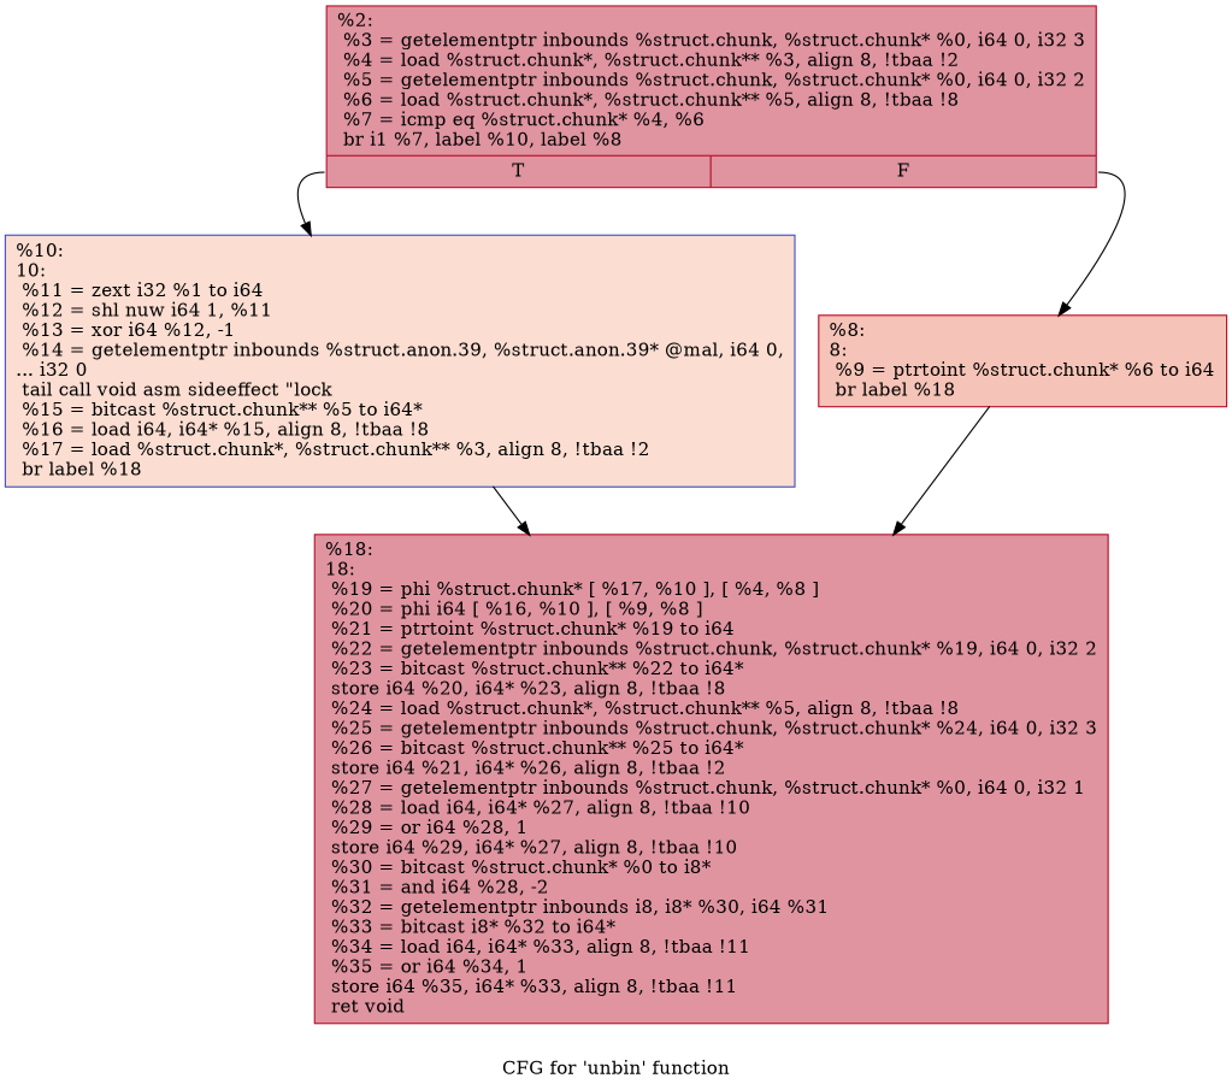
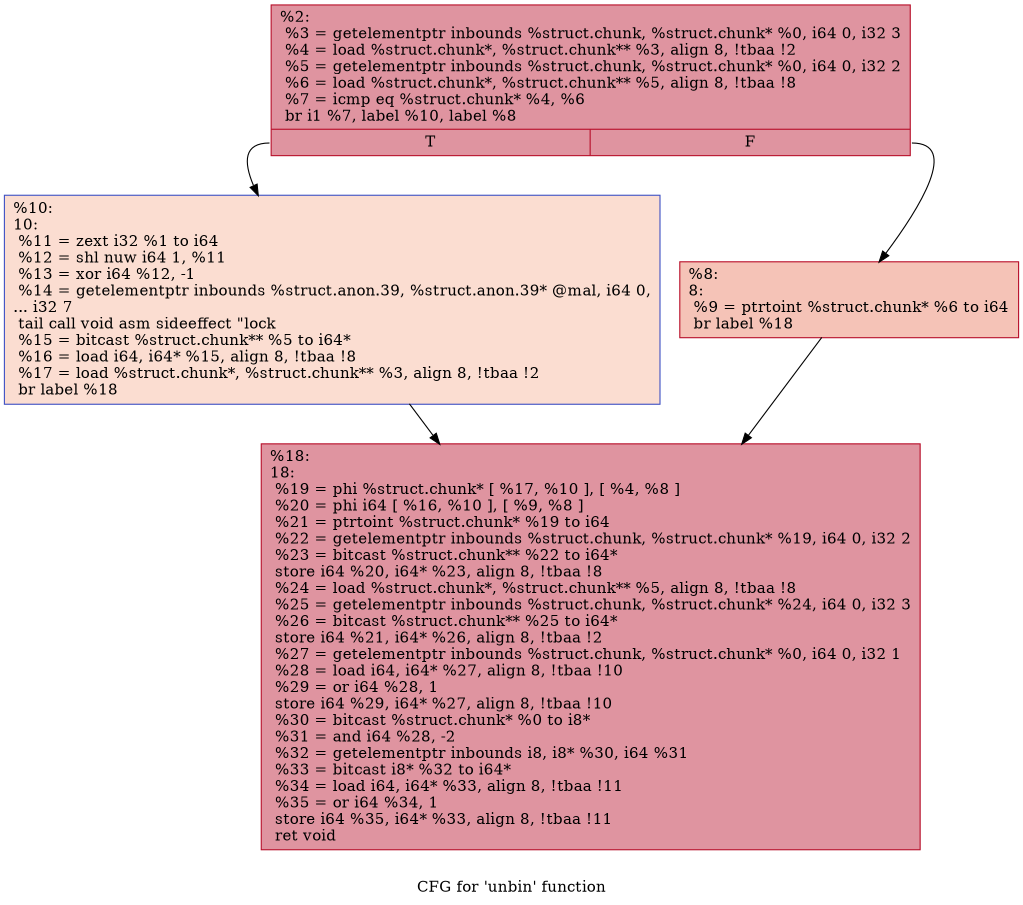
  digraph {
    label="CFG for 'unbin' function"
    node [color="#b70d28ff" fillcolor="#b70d2870" shape=record style=filled]
    n1 [label="{%2:\l  %3 = getelementptr inbounds %struct.chunk, %struct.chunk* %0, i64 0, i32 3\l  %4 = load %struct.chunk*, %struct.chunk** %3, align 8, !tbaa !2\l  %5 = getelementptr inbounds %struct.chunk, %struct.chunk* %0, i64 0, i32 2\l  %6 = load %struct.chunk*, %struct.chunk** %5, align 8, !tbaa !8\l  %7 = icmp eq %struct.chunk* %4, %6\l  br i1 %7, label %10, label %8\l|{<s0>T|<s1>F}}"]
-   n2 [color="#3d50c3ff" fillcolor="#f7b39670" label="{%10:\l10:                                               \l  %11 = zext i32 %1 to i64\l  %12 = shl nuw i64 1, %11\l  %13 = xor i64 %12, -1\l  %14 = getelementptr inbounds %struct.anon.39, %struct.anon.39* @mal, i64 0,\l... i32 0\l  tail call void asm sideeffect \"lock \l  %15 = bitcast %struct.chunk** %5 to i64*\l  %16 = load i64, i64* %15, align 8, !tbaa !8\l  %17 = load %struct.chunk*, %struct.chunk** %3, align 8, !tbaa !2\l  br label %18\l}"]
+   n2 [color="#3d50c3ff" fillcolor="#f7b39670" label="{%10:\l10:                                               \l  %11 = zext i32 %1 to i64\l  %12 = shl nuw i64 1, %11\l  %13 = xor i64 %12, -1\l  %14 = getelementptr inbounds %struct.anon.39, %struct.anon.39* @mal, i64 0,\l... i32 7\l  tail call void asm sideeffect \"lock \l  %15 = bitcast %struct.chunk** %5 to i64*\l  %16 = load i64, i64* %15, align 8, !tbaa !8\l  %17 = load %struct.chunk*, %struct.chunk** %3, align 8, !tbaa !2\l  br label %18\l}"]
    n3 [fillcolor="#e8765c70" label="{%8:\l8:                                                \l  %9 = ptrtoint %struct.chunk* %6 to i64\l  br label %18\l}"]
    n4 [label="{%18:\l18:                                               \l  %19 = phi %struct.chunk* [ %17, %10 ], [ %4, %8 ]\l  %20 = phi i64 [ %16, %10 ], [ %9, %8 ]\l  %21 = ptrtoint %struct.chunk* %19 to i64\l  %22 = getelementptr inbounds %struct.chunk, %struct.chunk* %19, i64 0, i32 2\l  %23 = bitcast %struct.chunk** %22 to i64*\l  store i64 %20, i64* %23, align 8, !tbaa !8\l  %24 = load %struct.chunk*, %struct.chunk** %5, align 8, !tbaa !8\l  %25 = getelementptr inbounds %struct.chunk, %struct.chunk* %24, i64 0, i32 3\l  %26 = bitcast %struct.chunk** %25 to i64*\l  store i64 %21, i64* %26, align 8, !tbaa !2\l  %27 = getelementptr inbounds %struct.chunk, %struct.chunk* %0, i64 0, i32 1\l  %28 = load i64, i64* %27, align 8, !tbaa !10\l  %29 = or i64 %28, 1\l  store i64 %29, i64* %27, align 8, !tbaa !10\l  %30 = bitcast %struct.chunk* %0 to i8*\l  %31 = and i64 %28, -2\l  %32 = getelementptr inbounds i8, i8* %30, i64 %31\l  %33 = bitcast i8* %32 to i64*\l  %34 = load i64, i64* %33, align 8, !tbaa !11\l  %35 = or i64 %34, 1\l  store i64 %35, i64* %33, align 8, !tbaa !11\l  ret void\l}"]
    n1 -> n2 [tailport=s0]
    n1 -> n3 [tailport=s1]
    n2 -> n4
    n3 -> n4
  }
